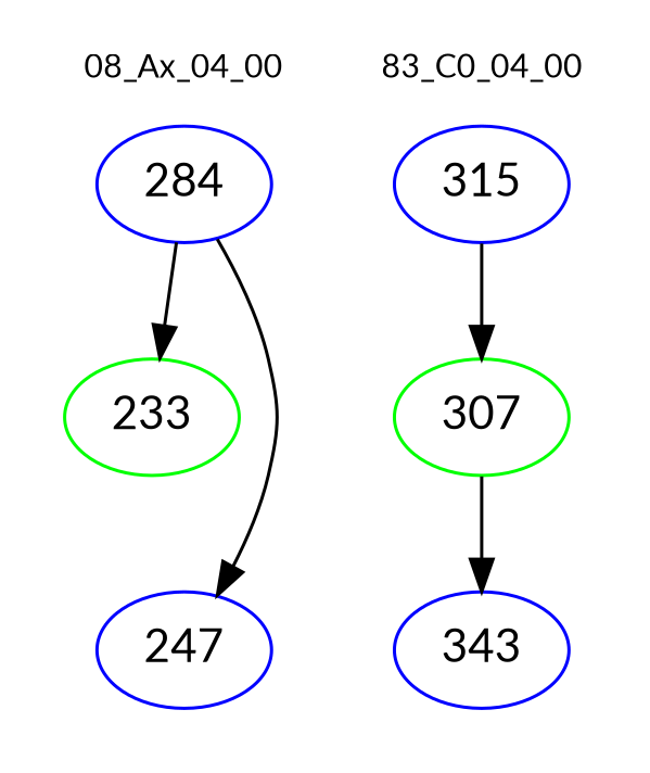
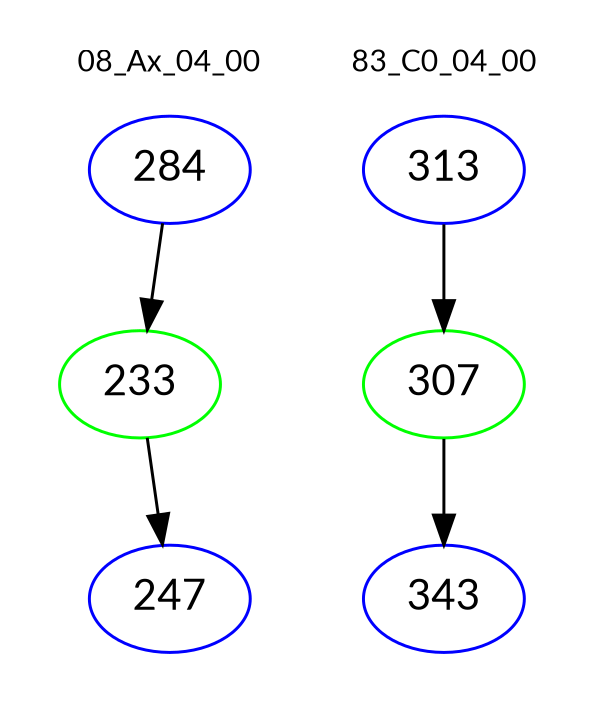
  digraph {
    fontname=Lato
    node [color=blue fontname=Lato]
    edge [color=black fontname=Lato]
    n1 [label=284]
    n2 [color=green label=233]
    n3 [label=247]
-   n4 [label=315]
+   n4 [label=313]
    n5 [color=green label=307]
    n6 [label=343]
    subgraph cluster_1 {
      color=white
      fontsize=10
      label="08_Ax_04_00"
      n1
      n2
      n3
    }
    subgraph cluster_2 {
      color=white
      fontsize=10
      label="83_C0_04_00"
      n4
      n5
      n6
    }
    n1 -> n2
-   n1 -> n3
+   n2 -> n3
    n4 -> n5
    n5 -> n6
  }
